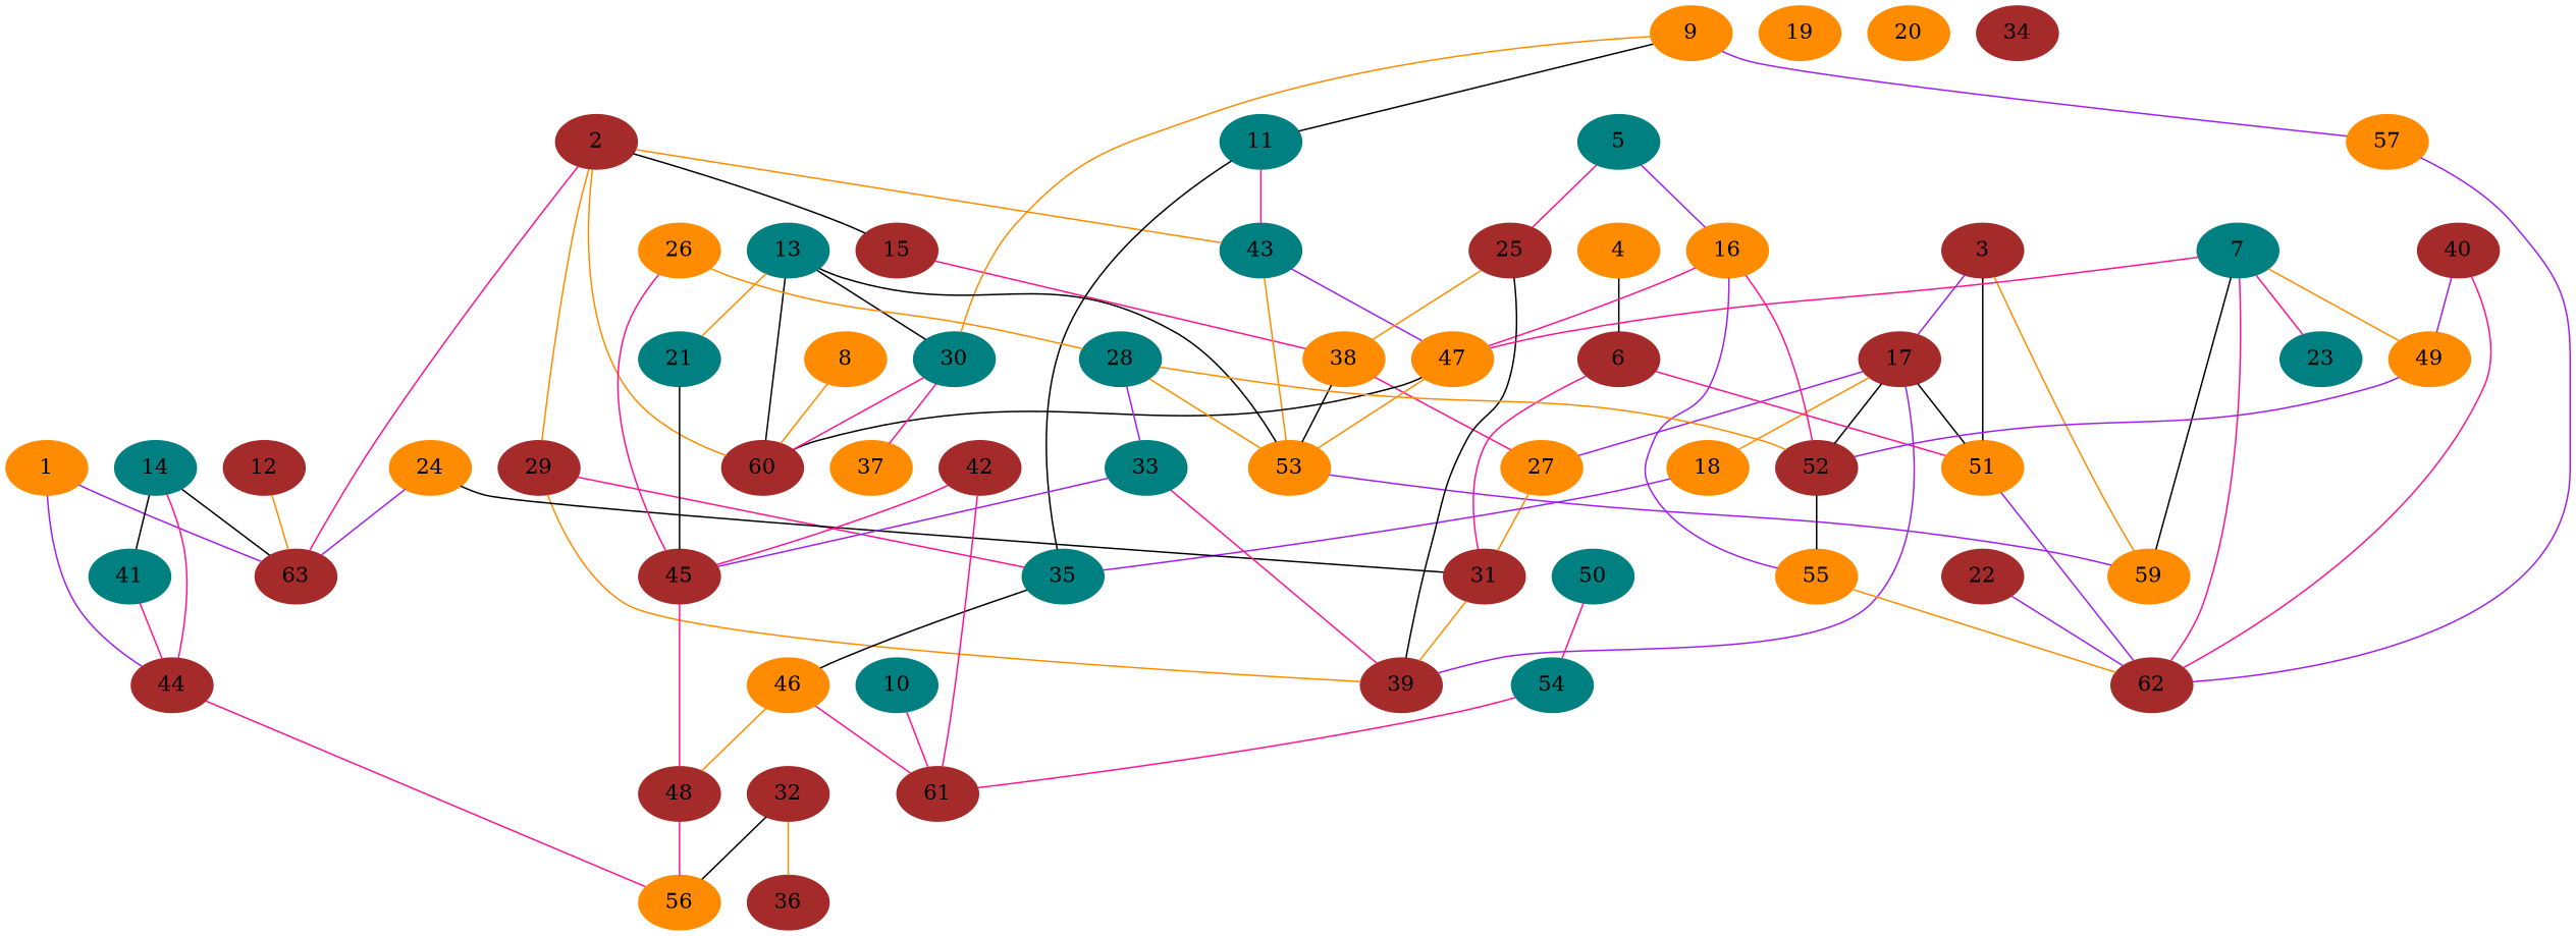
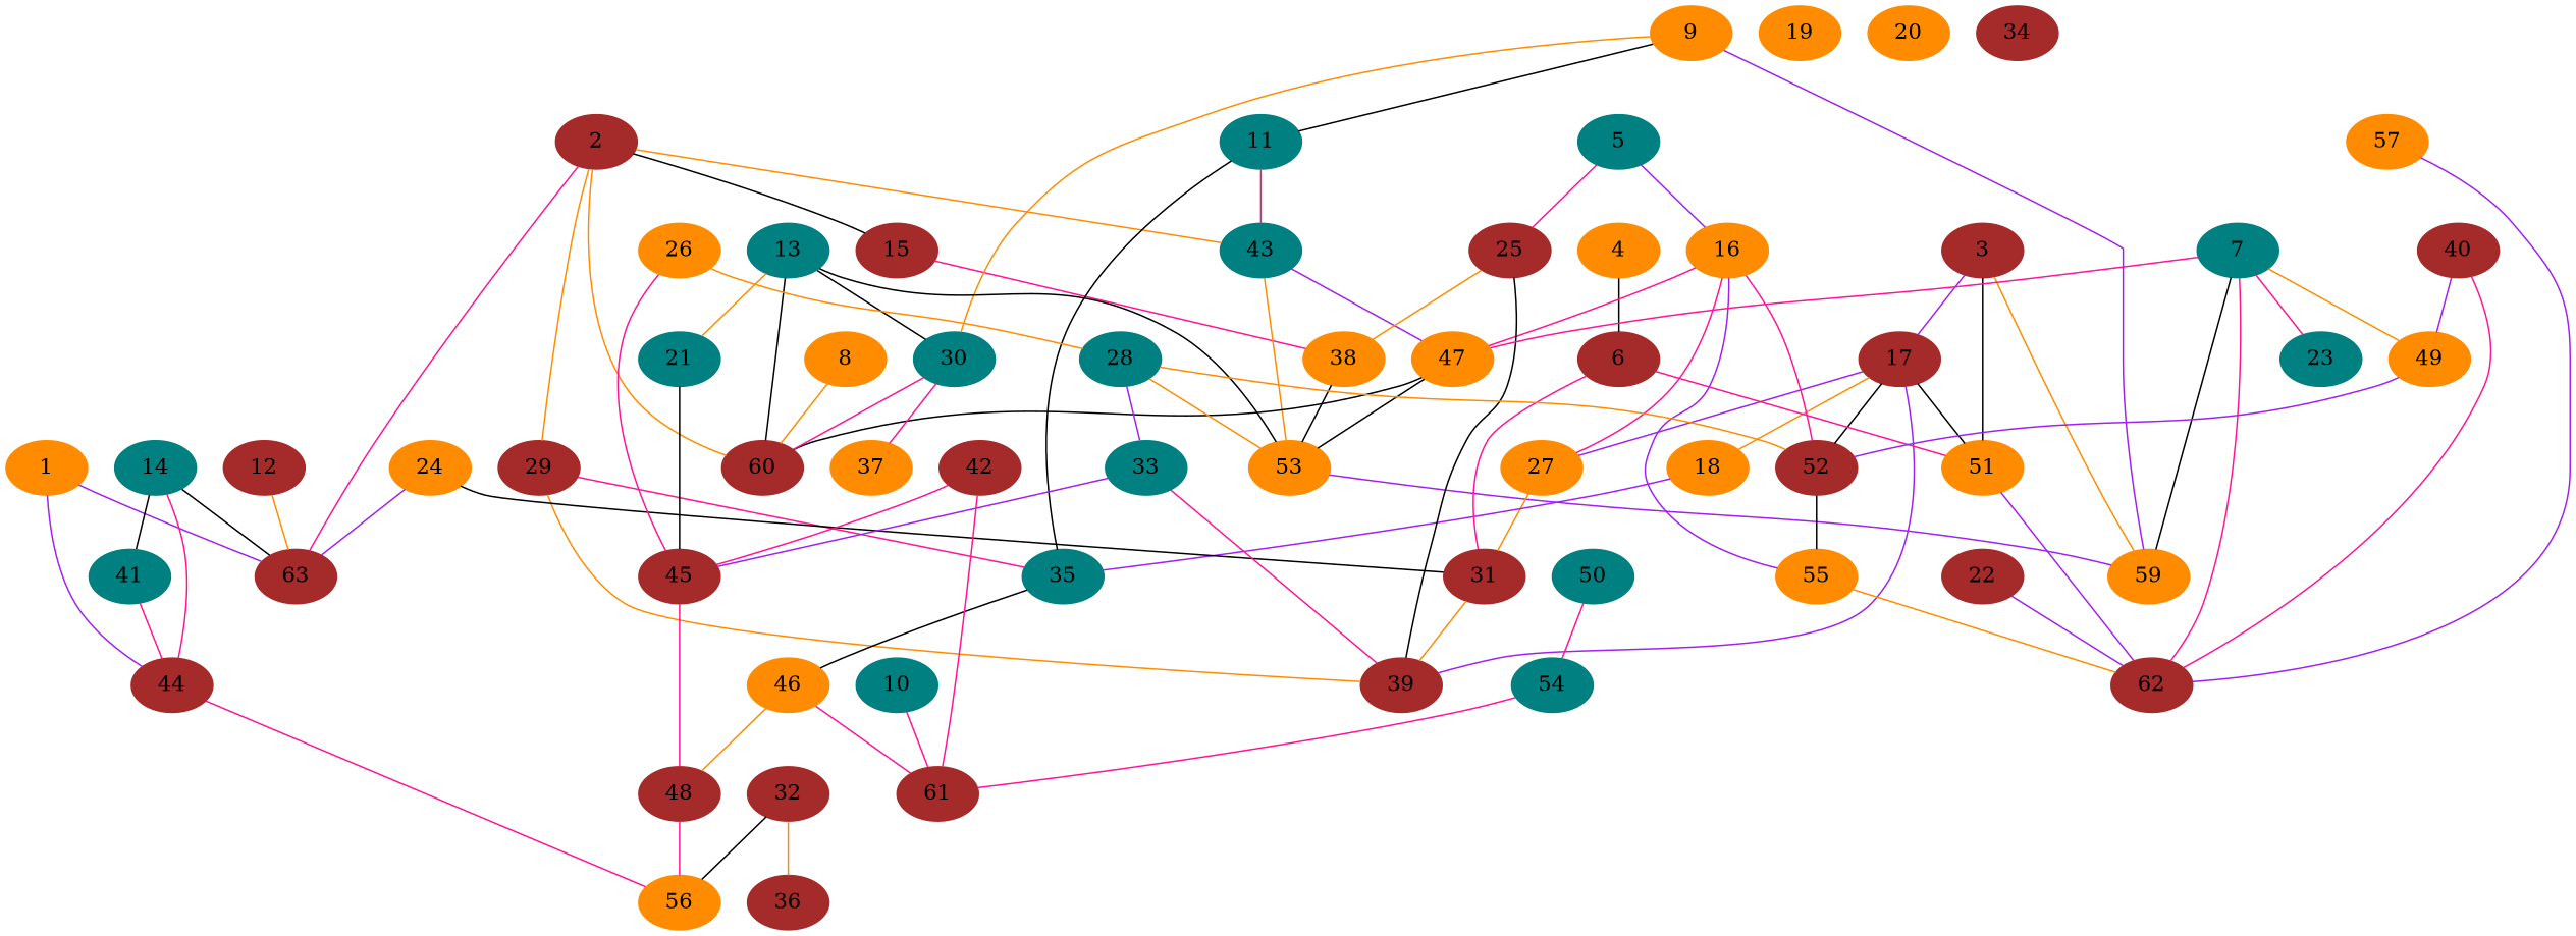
  graph {
    node [color=brown style=filled]
    edge [color=deeppink]
    1 [color=darkorange]
    44
    63
    56 [color=darkorange]
    2
    15
    29
    43 [color=teal]
    60
    38 [color=darkorange]
    35 [color=teal]
    39
    47 [color=darkorange]
    53 [color=darkorange]
    3
    17
    51 [color=darkorange]
    59 [color=darkorange]
    27 [color=darkorange]
    52
    18 [color=darkorange]
    62
    4 [color=darkorange]
    6
    31
    5 [color=teal]
    16 [color=darkorange]
    25
    55 [color=darkorange]
    7 [color=teal]
    23 [color=teal]
    49 [color=darkorange]
    8 [color=darkorange]
    9 [color=darkorange]
    11 [color=teal]
    30 [color=teal]
    37 [color=darkorange]
    10 [color=teal]
    61
    46 [color=darkorange]
    12
    13 [color=teal]
    21 [color=teal]
    45
    14 [color=teal]
    41 [color=teal]
    19 [color=darkorange]
    20 [color=darkorange]
    48
    22
    24 [color=darkorange]
    26 [color=darkorange]
    28 [color=teal]
    33 [color=teal]
    32
    36
    34
    40
    42
    50 [color=teal]
    54 [color=teal]
    57 [color=darkorange]
    1 -- 44 [color=purple]
    1 -- 63 [color=purple]
    44 -- 56
    2 -- 63
    2 -- 15 [color=black]
    2 -- 29 [color=darkorange]
    2 -- 43 [color=darkorange]
    2 -- 60 [color=darkorange]
    15 -- 38
    29 -- 35
    29 -- 39 [color=darkorange]
    43 -- 47 [color=purple]
    43 -- 53 [color=darkorange]
    38 -- 53 [color=black]
    35 -- 46 [color=black]
    47 -- 60 [color=black]
-   47 -- 53 [color=darkorange]
+   47 -- 53 [color=black]
    53 -- 59 [color=purple]
    3 -- 17 [color=purple]
    3 -- 51 [color=black]
    3 -- 59 [color=darkorange]
    17 -- 39 [color=purple]
    17 -- 51 [color=black]
    17 -- 27 [color=purple]
    17 -- 52 [color=black]
    17 -- 18 [color=darkorange]
    51 -- 62 [color=purple]
    27 -- 31 [color=darkorange]
    52 -- 55 [color=black]
    18 -- 35 [color=purple]
    4 -- 6 [color=black]
    6 -- 51
    6 -- 31
    31 -- 39 [color=darkorange]
    5 -- 16 [color=purple]
    5 -- 25
    16 -- 47
-   38 -- 27
+   16 -- 27
    16 -- 52
    16 -- 55 [color=purple]
    25 -- 38 [color=darkorange]
    25 -- 39 [color=black]
    55 -- 62 [color=darkorange]
    7 -- 47
    7 -- 59 [color=black]
    7 -- 62
    7 -- 23
    7 -- 49 [color=darkorange]
    49 -- 52 [color=purple]
    8 -- 60 [color=darkorange]
-   9 -- 57 [color=purple]
+   9 -- 59 [color=purple]
    9 -- 11 [color=black]
    9 -- 30 [color=darkorange]
    11 -- 43
    11 -- 35 [color=black]
    30 -- 60
    30 -- 37
    10 -- 61
    46 -- 61
    46 -- 48 [color=darkorange]
    12 -- 63 [color=darkorange]
    13 -- 60 [color=black]
    13 -- 53 [color=black]
    13 -- 30 [color=black]
    13 -- 21 [color=darkorange]
    21 -- 45 [color=black]
    45 -- 48
    14 -- 44
    14 -- 63 [color=black]
    14 -- 41 [color=black]
    41 -- 44
    48 -- 56
    22 -- 62 [color=purple]
    24 -- 63 [color=purple]
    24 -- 31 [color=black]
    26 -- 45
    26 -- 28 [color=darkorange]
    28 -- 53 [color=darkorange]
    28 -- 52 [color=darkorange]
    28 -- 33 [color=purple]
    33 -- 39
    33 -- 45 [color=purple]
    32 -- 56 [color=black]
    32 -- 36 [color=darkorange]
    40 -- 62
    40 -- 49 [color=purple]
    42 -- 61
    42 -- 45
    50 -- 54
    54 -- 61
    57 -- 62 [color=purple]
  }
